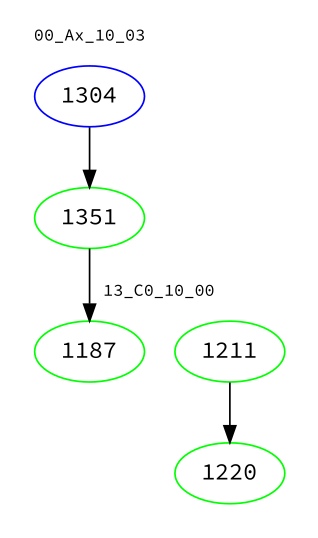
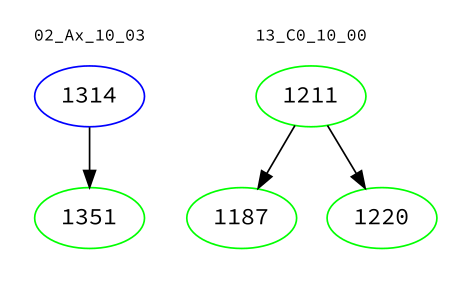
  digraph {
    fontname="Source Code Pro"
    node [color=green fontname="Source Code Pro"]
    edge [color=black fontname="Source Code Pro"]
-   n1 [color=blue label=1304]
+   n1 [color=blue label=1314]
    n2 [label=1351]
    n3 [label=1211]
    n4 [label=1187]
    n5 [label=1220]
    subgraph cluster_1 {
      color=white
      fontsize=10
-     label="00_Ax_10_03"
+     label="02_Ax_10_03"
      n1
      n2
    }
    subgraph cluster_2 {
      color=white
      fontsize=10
      label="13_C0_10_00"
      n3
      n4
      n5
    }
    n1 -> n2
-   n2 -> n4
+   n3 -> n4
    n3 -> n5
  }
